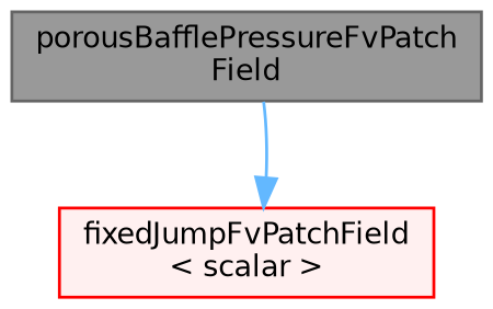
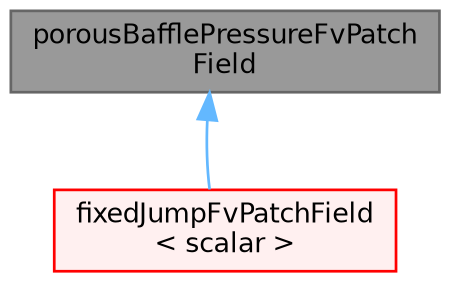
  digraph {
    node [fontname=Helvetica fontsize=10 shape=box style=filled]
    n1 [color=gray40 fillcolor=grey60 fontcolor=black height=0.2 label="porousBafflePressureFvPatch\lField" width=0.4]
    n2 [color=red fillcolor="#FFF0F0" height=0.2 label="fixedJumpFvPatchField\l\< scalar \>" width=0.4]
-   n2 -> n1 [color=steelblue1 dir=back fontname=Helvetica fontsize=10 labelfontname=Helvetica labelfontsize=10 style=solid]
+   n1 -> n2 [color=steelblue1 dir=back fontname=Helvetica fontsize=10 labelfontname=Helvetica labelfontsize=10 style=solid]
  }
